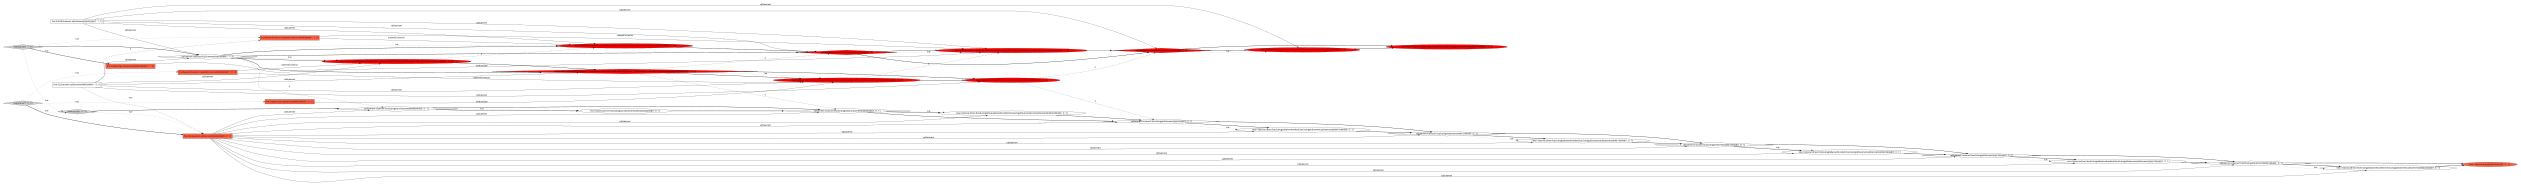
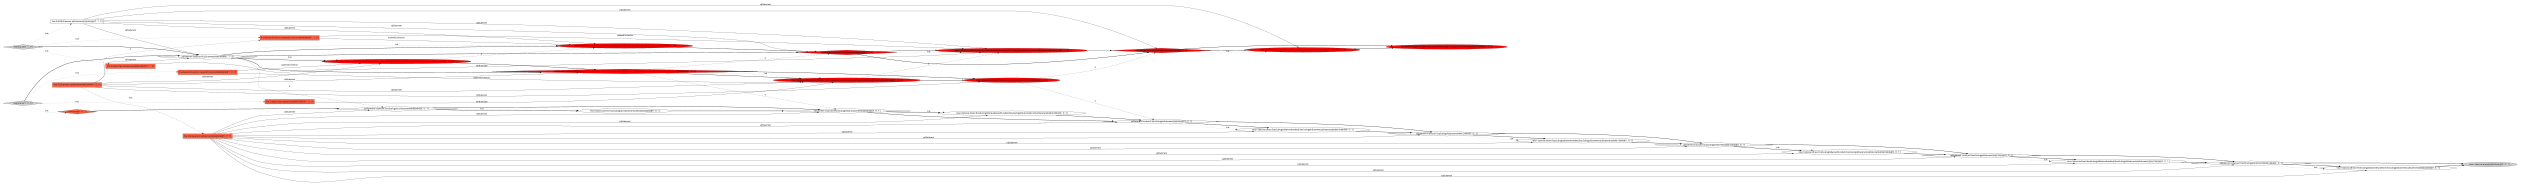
  digraph {
    fontname="Open Sans"
    rankdir=LR
    node [fillcolor=white fontname="Open Sans" shape=ellipse style=filled]
    edge [fontname="Open Sans" style=bold]
    n1 [fillcolor=red label="return RALBackendHandlerFactory.newInstance(sqlStatement)@@@9@@@['1', '0', '0']"]
    n2 [fillcolor=red label="sqlStatement instanceof RALStatement@@@9@@@['0', '1', '0']" shape=diamond]
    n3 [label="sqlStatement instanceof StartScalingJobStatement@@@9@@@['0', '0', '1']" shape=diamond]
    n4 [fillcolor=red label="return RALBackendHandlerFactory.newInstance((RALStatement)sqlStatement)@@@10@@@['0', '1', '0']"]
    n5 [fillcolor=red label="throw new UnsupportedTypeException(sqlStatement.getClass().getCanonicalName())@@@12@@@['0', '1', '0']"]
    n6 [label="sqlStatement instanceof StopScalingJobStatement@@@12@@@['0', '0', '1']" shape=diamond]
    n7 [label="return Optional.of(new StartScalingJobBackendHandler((StartScalingJobStatement)sqlStatement))@@@10@@@['0', '0', '1']"]
    n8 [label="return Optional.of(new ShowScalingJobStatusBackendHandler((ShowScalingJobStatusStatement)sqlStatement))@@@7@@@['0', '0', '1']"]
-   n9 [fillcolor=lightgray label="newInstance['0', '0', '1']" shape=diamond]
+   n9 [fillcolor=tomato label="newInstance['0', '0', '1']" shape=diamond]
    n10 [fillcolor=tomato label="final SQLStatement sqlStatement@@@2@@@['0', '0', '1']" shape=box]
    n11 [label="sqlStatement instanceof ShowScalingJobListStatement@@@3@@@['0', '0', '1']" shape=diamond]
    n12 [label="sqlStatement instanceof ResetScalingJobStatement@@@18@@@['0', '0', '1']" shape=diamond]
    n13 [label="return Optional.of(new ResetScalingJobBackendHandler((ResetScalingJobStatement)sqlStatement))@@@19@@@['0', '0', '1']"]
    n14 [label="sqlStatement instanceof CheckScalingJobStatement@@@21@@@['0', '0', '1']" shape=diamond]
    n15 [label="sqlStatement instanceof DropScalingJobStatement@@@15@@@['0', '0', '1']" shape=diamond]
    n16 [label="sqlStatement instanceof ShowScalingJobStatusStatement@@@6@@@['0', '0', '1']" shape=diamond]
    n17 [label="return Optional.of(new CheckScalingJobBackendHandler((CheckScalingJobStatement)sqlStatement))@@@22@@@['0', '0', '1']"]
    n18 [label="return Optional.of(new StopScalingJobBackendHandler((StopScalingJobStatement)sqlStatement))@@@13@@@['0', '0', '1']"]
    n19 [label="return Optional.of(new DropScalingJobBackendHandler((DropScalingJobStatement)sqlStatement))@@@16@@@['0', '0', '1']"]
    n20 [label="return Optional.of(new ShowScalingJobListBackendHandler())@@@4@@@['0', '0', '1']"]
    n21 [label="sqlStatement instanceof RQLStatement@@@3@@@['1', '1', '0']" shape=diamond]
    n22 [fillcolor=red label="return RQLBackendHandlerFactory.newInstance((RQLStatement)sqlStatement,backendConnection)@@@4@@@['0', '1', '0']"]
    n23 [fillcolor=red label="return Optional.of(RQLBackendHandlerFactory.newInstance((RQLStatement)sqlStatement,backendConnection))@@@4@@@['1', '0', '0']"]
    n24 [fillcolor=red label="sqlStatement instanceof RDLStatement || sqlStatement instanceof CreateDatabaseStatement || sqlStatement instanceof DropDatabaseStatement@@@6@@@['1', '0', '0']" shape=diamond]
    n25 [fillcolor=red label="sqlStatement instanceof RDLStatement@@@6@@@['0', '1', '0']" shape=diamond]
    n26 [fillcolor=red label="return Optional.of(RDLBackendHandlerFactory.newInstance(databaseType,sqlStatement,backendConnection))@@@7@@@['1', '0', '0']"]
    n27 [fillcolor=red label="return RDLBackendHandlerFactory.newInstance(databaseType,(RDLStatement)sqlStatement,backendConnection)@@@7@@@['0', '1', '0']"]
-   n28 [fillcolor=tomato label="return Optional.empty()@@@24@@@['0', '0', '1']"]
+   n28 [fillcolor=lightgray label="return Optional.empty()@@@24@@@['0', '0', '1']"]
    n29 [fillcolor=tomato label="final BackendConnection backendConnection@@@2@@@['1', '0', '0']" shape=box]
    n30 [fillcolor=tomato label="final DatabaseType databaseType@@@2@@@['0', '1', '0']" shape=box]
    n31 [fillcolor=lightgray label="newInstance['0', '1', '0']" shape=diamond]
    n32 [label="final DistSQLStatement sqlStatement@@@2@@@['0', '1', '0']" shape=box]
    n33 [fillcolor=tomato label="final BackendConnection backendConnection@@@2@@@['0', '1', '0']" shape=box]
    n34 [fillcolor=lightgray label="newInstance['1', '0', '0']" shape=diamond]
    n35 [fillcolor=tomato label="final DatabaseType databaseType@@@2@@@['1', '0', '0']" shape=box]
-   n36 [label="final SQLStatement sqlStatement@@@2@@@['1', '0', '0']" shape=box]
+   n36 [fillcolor=tomato label="final SQLStatement sqlStatement@@@2@@@['1', '0', '0']" shape=box]
    n1 -> n2 [label=0 style=dashed]
    n1 -> n3 [label=0 style=dashed]
    n2 -> n4 [label=true style=dotted]
    n2 -> n4
    n2 -> n5
    n3 -> n6
    n3 -> n7 [label=true style=dotted]
    n3 -> n7
    n4 -> n5
    n6 -> n15
    n6 -> n18
    n6 -> n18 [label=true style=dotted]
    n7 -> n6
    n8 -> n3
-   n9 -> n10 [label=true style=dotted]
    n9 -> n11
    n10 -> n3 [label=sqlStatement style=solid]
    n10 -> n6 [label=sqlStatement style=solid]
    n10 -> n7 [label=sqlStatement style=solid]
    n10 -> n8 [label=sqlStatement style=solid]
    n10 -> n11 [label=sqlStatement style=solid]
    n10 -> n12 [label=sqlStatement style=solid]
    n10 -> n13 [label=sqlStatement style=solid]
    n10 -> n14 [label=sqlStatement style=solid]
    n10 -> n15 [label=sqlStatement style=solid]
    n10 -> n16 [label=sqlStatement style=solid]
    n10 -> n17 [label=sqlStatement style=solid]
    n10 -> n18 [label=sqlStatement style=solid]
    n10 -> n19 [label=sqlStatement style=solid]
    n11 -> n16
    n11 -> n20 [label=true style=dotted]
    n11 -> n20
    n12 -> n13 [label=true style=dotted]
    n12 -> n13
    n12 -> n14
    n13 -> n14
    n14 -> n17 [label=true style=dotted]
    n14 -> n17
    n14 -> n28
    n15 -> n12
    n15 -> n19
    n15 -> n19 [label=true style=dotted]
    n16 -> n3
    n16 -> n8
    n16 -> n8 [label=true style=dotted]
    n17 -> n28
    n18 -> n15
    n19 -> n12
    n20 -> n16
    n21 -> n11 [label=0 style=dashed]
    n21 -> n22 [label=true style=dotted]
    n21 -> n22
    n21 -> n23 [label=true style=dotted]
    n21 -> n23
    n21 -> n24
    n21 -> n25
    n22 -> n25
    n23 -> n22 [label=0 style=dashed]
    n23 -> n24
    n24 -> n1
    n24 -> n16 [label=0 style=dashed]
    n24 -> n25 [label=0 style=dashed]
    n24 -> n26 [label=true style=dotted]
    n24 -> n26
    n25 -> n2
    n25 -> n27
    n25 -> n27 [label=true style=dotted]
    n26 -> n1
    n26 -> n27 [label=0 style=dashed]
    n27 -> n2
    n29 -> n23 [label=backendConnection style=solid]
    n29 -> n26 [label=backendConnection style=solid]
    n30 -> n27 [label=databaseType style=solid]
    n31 -> n21
-   n31 -> n30 [label=true]
-   n31 -> n9 [label=true style=dotted]
+   n31 -> n30 [label=true style=dotted]
+   n31 -> n32 [label=true style=dotted]
    n31 -> n33 [label=true style=dotted]
    n32 -> n2 [label=sqlStatement style=solid]
    n32 -> n4 [label=sqlStatement style=solid]
    n32 -> n21 [label=sqlStatement style=solid]
    n32 -> n22 [label=sqlStatement style=solid]
    n32 -> n25 [label=sqlStatement style=solid]
    n32 -> n27 [label=sqlStatement style=solid]
    n33 -> n22 [label=backendConnection style=solid]
    n33 -> n27 [label=backendConnection style=solid]
    n34 -> n9 [label=true style=dotted]
-   n34 -> n10
+   n34 -> n21
    n34 -> n29 [label=true style=dotted]
    n34 -> n35 [label=true style=dotted]
    n35 -> n26 [label=databaseType style=solid]
    n36 -> n1 [label=sqlStatement style=solid]
    n36 -> n10 [label=true style=dashed]
    n36 -> n21 [label=sqlStatement style=solid]
    n36 -> n23 [label=sqlStatement style=solid]
    n36 -> n24 [label=sqlStatement style=solid]
    n36 -> n26 [label=sqlStatement style=solid]
    n36 -> n33 [label=0 style=dashed]
  }
